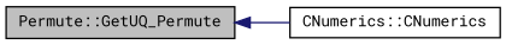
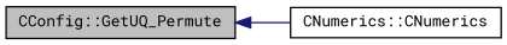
  digraph {
    rankdir=LR
    fontname="Roboto Mono"
    node [color=black fontname="Roboto Mono" fontsize=10 shape=record style=filled]
-   n1 [fillcolor=grey75 fontcolor=black height=0.2 label="Permute::GetUQ_Permute" width=0.4]
+   n1 [fillcolor=grey75 fontcolor=black height=0.2 label="CConfig::GetUQ_Permute" width=0.4]
    n2 [fillcolor=white height=0.2 label="CNumerics::CNumerics" width=0.4]
    n1 -> n2 [color=midnightblue dir=back fontname="Roboto Mono" fontsize=10 labelfontname=Helvetica labelfontsize=10 style=solid]
  }
